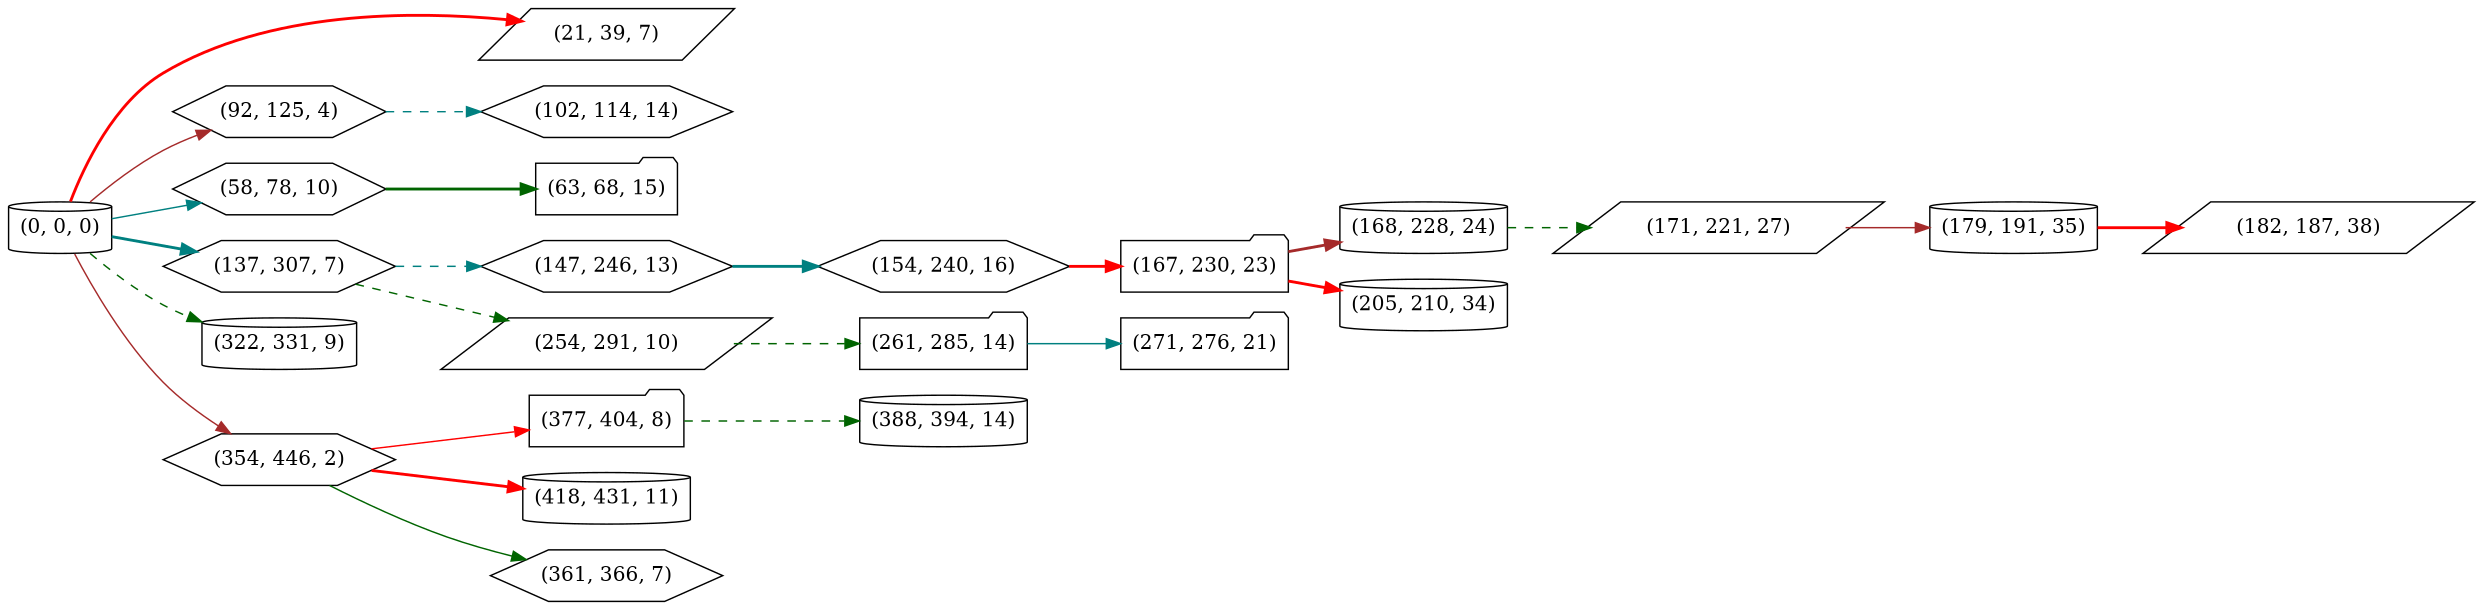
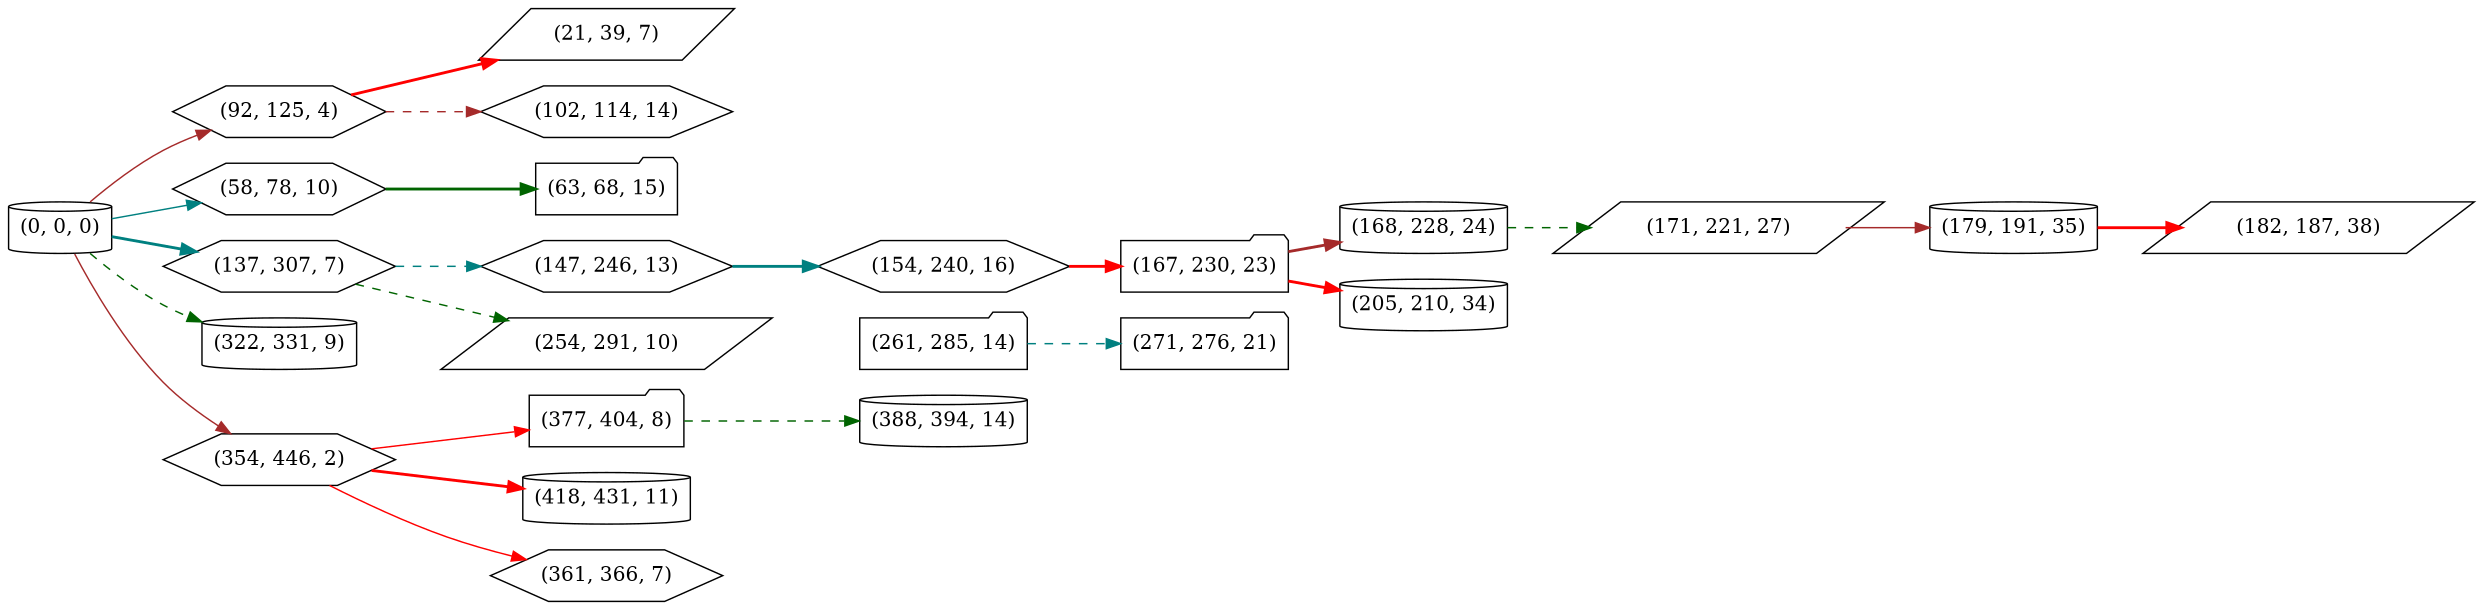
  digraph {
    rankdir=LR
    node [shape=hexagon]
    edge [color=red style=bold]
    "(0, 0, 0)" [shape=cylinder]
    "(21, 39, 7)" [shape=parallelogram]
    "(58, 78, 10)"
    "(92, 125, 4)"
    "(137, 307, 7)"
    "(322, 331, 9)" [shape=cylinder]
    "(354, 446, 2)"
    "(63, 68, 15)" [shape=folder]
    "(102, 114, 14)"
    "(147, 246, 13)"
    "(254, 291, 10)" [shape=parallelogram]
    "(361, 366, 7)"
    "(377, 404, 8)" [shape=folder]
    "(418, 431, 11)" [shape=cylinder]
    "(154, 240, 16)"
    "(261, 285, 14)" [shape=folder]
    "(167, 230, 23)" [shape=folder]
    "(168, 228, 24)" [shape=cylinder]
    "(205, 210, 34)" [shape=cylinder]
    "(171, 221, 27)" [shape=parallelogram]
    "(179, 191, 35)" [shape=cylinder]
    "(182, 187, 38)" [shape=parallelogram]
    "(271, 276, 21)" [shape=folder]
    "(388, 394, 14)" [shape=cylinder]
-   "(0, 0, 0)" -> "(21, 39, 7)"
+   "(92, 125, 4)" -> "(21, 39, 7)"
    "(0, 0, 0)" -> "(58, 78, 10)" [color=teal style=solid]
    "(0, 0, 0)" -> "(92, 125, 4)" [color=brown style=solid]
    "(0, 0, 0)" -> "(137, 307, 7)" [color=teal]
    "(0, 0, 0)" -> "(322, 331, 9)" [color=darkgreen style=dashed]
    "(0, 0, 0)" -> "(354, 446, 2)" [color=brown style=solid]
    "(58, 78, 10)" -> "(63, 68, 15)" [color=darkgreen]
-   "(92, 125, 4)" -> "(102, 114, 14)" [color=teal style=dashed]
+   "(92, 125, 4)" -> "(102, 114, 14)" [color=brown style=dashed]
    "(137, 307, 7)" -> "(147, 246, 13)" [color=teal style=dashed]
    "(137, 307, 7)" -> "(254, 291, 10)" [color=darkgreen style=dashed]
-   "(354, 446, 2)" -> "(361, 366, 7)" [color=darkgreen style=solid]
+   "(354, 446, 2)" -> "(361, 366, 7)" [style=solid]
    "(354, 446, 2)" -> "(377, 404, 8)" [style=solid]
    "(354, 446, 2)" -> "(418, 431, 11)"
    "(147, 246, 13)" -> "(154, 240, 16)" [color=teal]
-   "(254, 291, 10)" -> "(261, 285, 14)" [color=darkgreen style=dashed]
    "(377, 404, 8)" -> "(388, 394, 14)" [color=darkgreen style=dashed]
    "(154, 240, 16)" -> "(167, 230, 23)"
-   "(261, 285, 14)" -> "(271, 276, 21)" [color=teal style=solid]
+   "(261, 285, 14)" -> "(271, 276, 21)" [color=teal style=dashed]
    "(167, 230, 23)" -> "(168, 228, 24)" [color=brown]
    "(167, 230, 23)" -> "(205, 210, 34)"
    "(168, 228, 24)" -> "(171, 221, 27)" [color=darkgreen style=dashed]
    "(171, 221, 27)" -> "(179, 191, 35)" [color=brown style=solid]
    "(179, 191, 35)" -> "(182, 187, 38)"
  }
